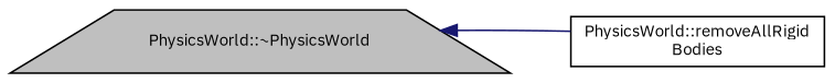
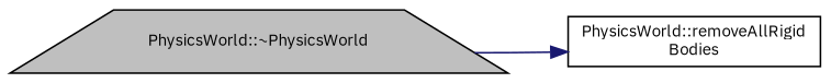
  digraph {
    rankdir=LR
    fontname="IBM Plex Sans"
    node [color=black fontname="IBM Plex Sans" fontsize=10 style=filled]
    n1 [fillcolor=grey75 fontcolor=black height=0.2 label="PhysicsWorld::~PhysicsWorld" shape=trapezium width=0.4]
    n2 [fillcolor=white height=0.2 label="PhysicsWorld::removeAllRigid\lBodies" shape=box width=0.4]
-   n2 -> n1 [color=midnightblue fontname="IBM Plex Sans" fontsize=10 labelfontname=Helvetica labelfontsize=10 style=solid]
+   n1 -> n2 [color=midnightblue fontname="IBM Plex Sans" fontsize=10 labelfontname=Helvetica labelfontsize=10 style=solid]
  }
